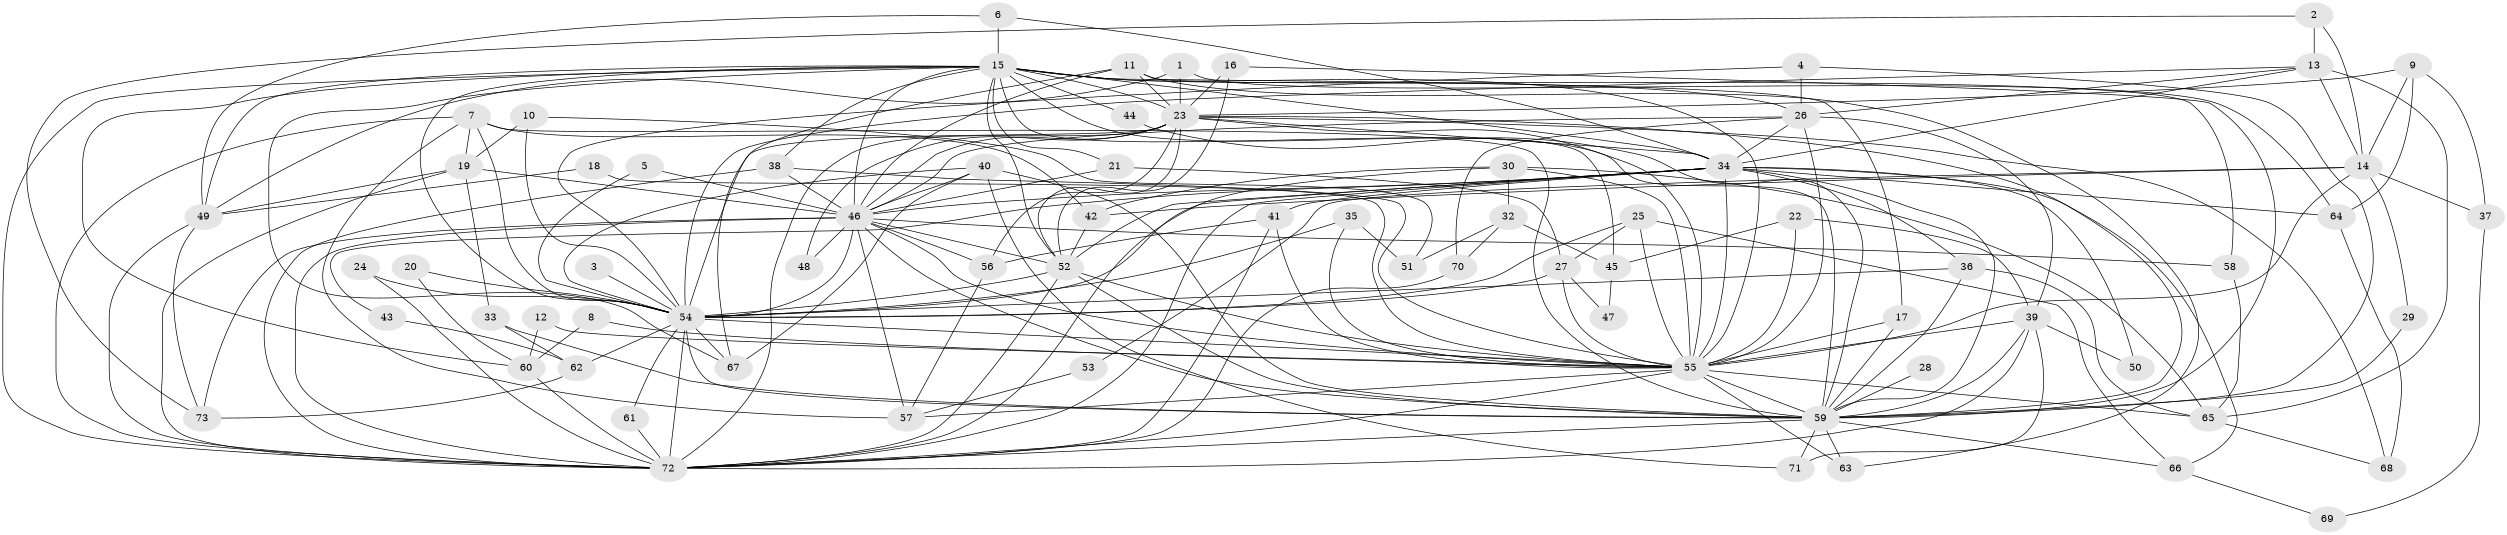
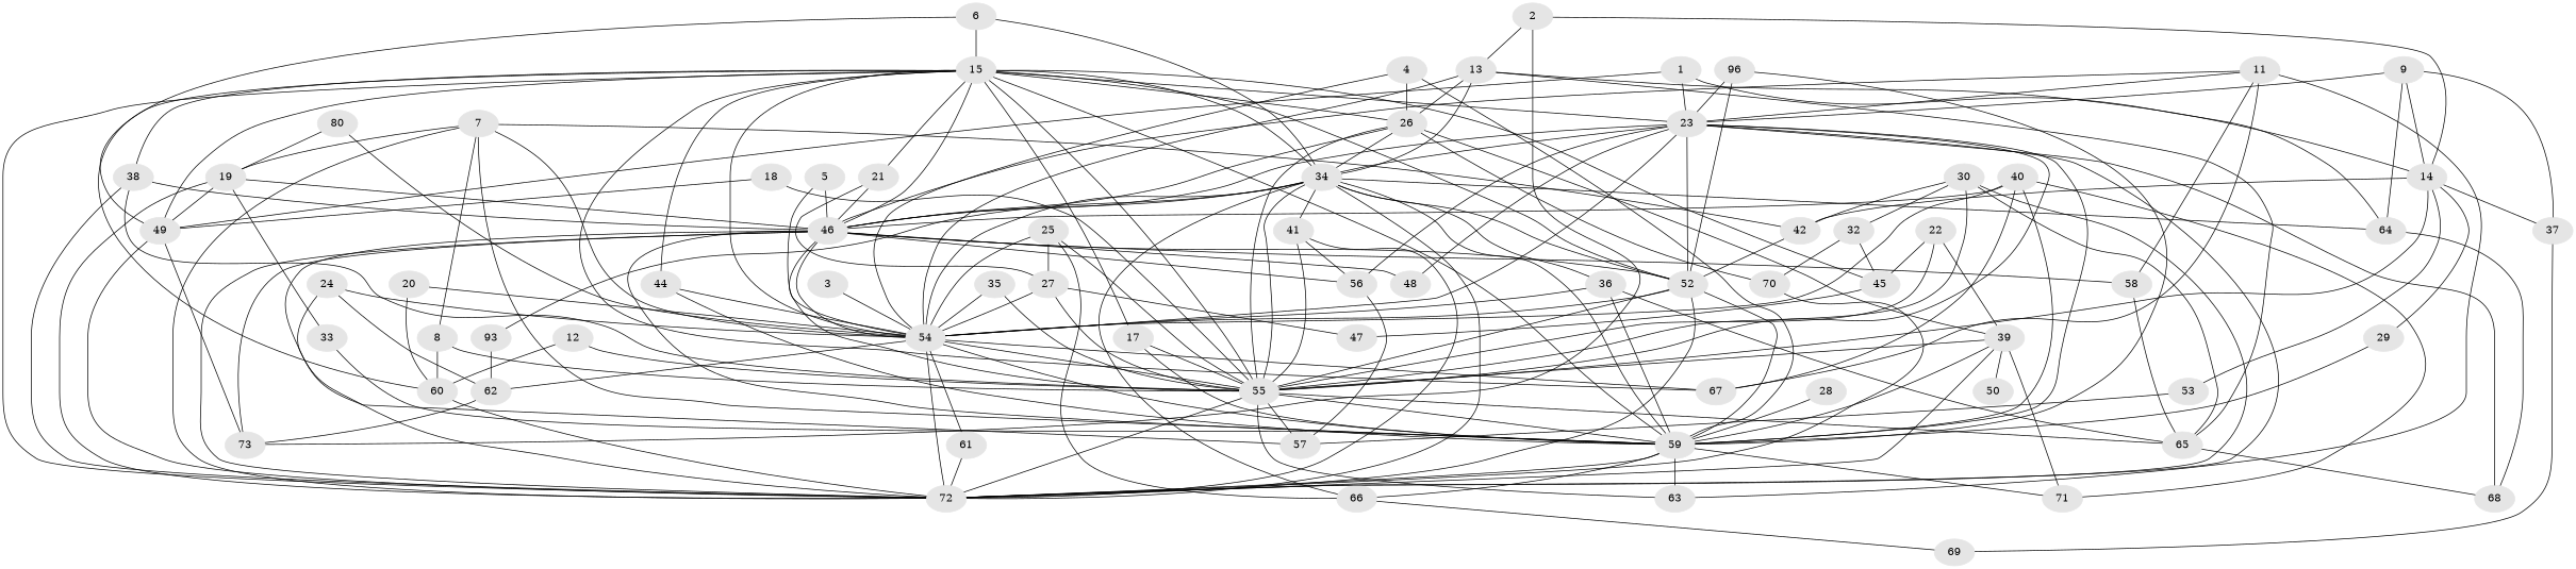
  graph {
    node [color=gray90 style=filled]
    edge [weight=1.0]
    1
    23
    49
    64
    54
    59
    46
    34
    72
    55
    52
    48
    56
    68
    73
    2
    13
    14
    26
    65
    42
    37
    29
    53
    3
    67
    62
    61
    4
    39
    70
    63
    66
    71
    5
    57
    58
    6
    15
    60
    17
    21
    38
    44
    45
    36
    41
-   43
+   43 [label=93]
    50
    7
    19
    33
    8
    9
    69
-   10
-   51
+   10 [label=80]
    11
    12
    27
    47
-   16
+   16 [label=96]
    18
    20
    22
    24
    25
    28
    30
    32
    35
    40
    1 -- 23
    1 -- 49
    1 -- 64
    23 -- 54
    23 -- 59
    23 -- 46
    23 -- 34
    23 -- 72
    23 -- 55 [weight=4.0]
    23 -- 52 [weight=2.0]
    23 -- 48
    23 -- 56
    23 -- 68
    49 -- 72 [weight=2.0]
    49 -- 73
    64 -- 68
    54 -- 59
    54 -- 72 [weight=2.0]
    54 -- 55 [weight=2.0]
    54 -- 67
    54 -- 62
    54 -- 61
    59 -- 72 [weight=2.0]
    59 -- 63
    59 -- 66
    59 -- 71
    46 -- 54
    46 -- 59
    46 -- 72 [weight=3.0]
    46 -- 55 [weight=3.0]
    46 -- 52
    46 -- 48
    46 -- 56
    46 -- 73
    46 -- 57 [weight=2.0]
    46 -- 58
    34 -- 64
    34 -- 54
    34 -- 59 [weight=2.0]
    34 -- 46
    34 -- 72 [weight=2.0]
    34 -- 55 [weight=3.0]
    34 -- 52
    34 -- 66
    34 -- 36
    34 -- 41
    34 -- 43
-   34 -- 50
    55 -- 59 [weight=2.0]
    55 -- 72 [weight=3.0]
    55 -- 65
    55 -- 63
    55 -- 57
    52 -- 54 [weight=2.0]
    52 -- 59
    52 -- 72 [weight=2.0]
    52 -- 55 [weight=2.0]
    56 -- 57
    2 -- 73
    2 -- 13
    2 -- 14
    13 -- 54
    13 -- 34
    13 -- 14
    13 -- 26
    13 -- 65
    14 -- 55 [weight=2.0]
    14 -- 42
    14 -- 37
    14 -- 29
    14 -- 53
    26 -- 46
    26 -- 34
    26 -- 55
    26 -- 39
    26 -- 70
    65 -- 68
    42 -- 52
    37 -- 69
    29 -- 59
    53 -- 57
    3 -- 54
    62 -- 73
    61 -- 72
    4 -- 54
    4 -- 59
    4 -- 26
    39 -- 59
    39 -- 72
    39 -- 55
    39 -- 71
    39 -- 50
    70 -- 72
    66 -- 69
    5 -- 54
    5 -- 46
    58 -- 65
    6 -- 49
    6 -- 34
    6 -- 15
    15 -- 23
    15 -- 49 [weight=2.0]
    15 -- 54
    15 -- 59
    15 -- 46
    15 -- 34
    15 -- 72
    15 -- 55 [weight=3.0]
    15 -- 52
    15 -- 26
    15 -- 67
    15 -- 60
    15 -- 17
    15 -- 21
    15 -- 38
    15 -- 44
    15 -- 45
    60 -- 72 [weight=3.0]
    17 -- 59
    17 -- 55
    21 -- 46
    21 -- 27
    38 -- 46
    38 -- 72
    38 -- 55
+   44 -- 54
    44 -- 59
    45 -- 47
    36 -- 54
    36 -- 59
    36 -- 65
    41 -- 72
    41 -- 55
    41 -- 56
    43 -- 62
    7 -- 54
    7 -- 59
    7 -- 72
    7 -- 42
-   7 -- 57
+   7 -- 8
    7 -- 19
    19 -- 49
    19 -- 46
    19 -- 72
    19 -- 33 [weight=2.0]
    33 -- 59 [weight=2.0]
-   33 -- 62
+   24 -- 62
    8 -- 55
    8 -- 60
    9 -- 23
    9 -- 64
    9 -- 14
    9 -- 37
    10 -- 54
    10 -- 19
-   10 -- 51
    11 -- 23
    11 -- 46
    11 -- 67
    11 -- 63
    11 -- 58
    12 -- 55
    12 -- 60
    27 -- 54
    27 -- 55
    27 -- 47
    16 -- 23
    16 -- 59
    16 -- 52
    18 -- 49 [weight=2.0]
    18 -- 55
    20 -- 54
    20 -- 60
    22 -- 55
    22 -- 39
    22 -- 45
    24 -- 54
    24 -- 72
    25 -- 54
    25 -- 55
    25 -- 66
    25 -- 27
    28 -- 59
    30 -- 72
    30 -- 55
    30 -- 65
    30 -- 42
    30 -- 32
    32 -- 70
    32 -- 45
-   32 -- 51
    35 -- 54
    35 -- 55
-   35 -- 51
    40 -- 54
    40 -- 59
    40 -- 46
    40 -- 67
    40 -- 71
  }
